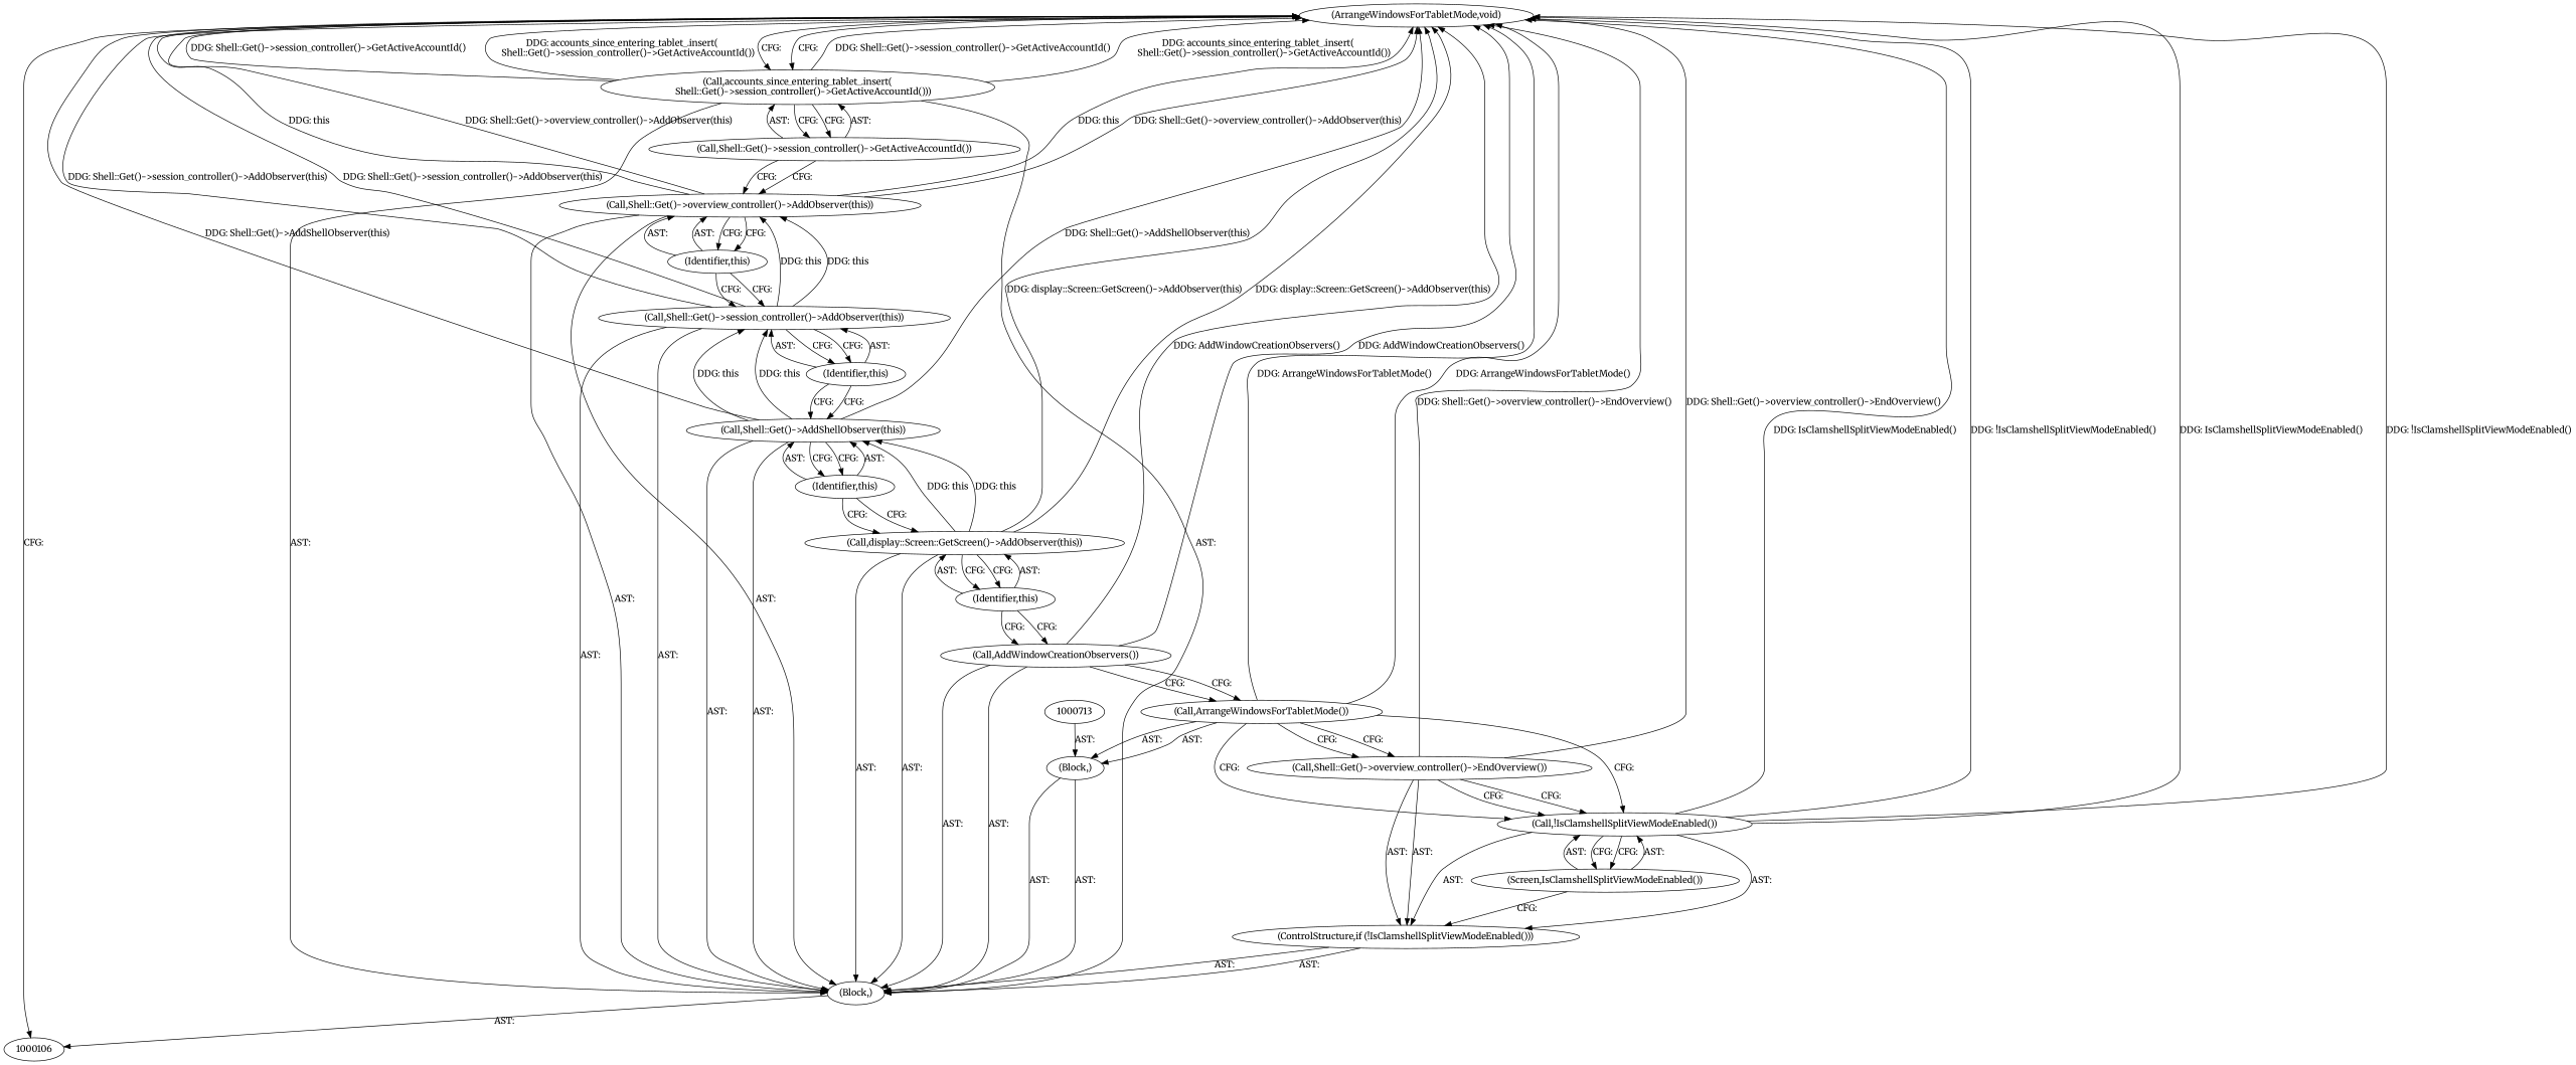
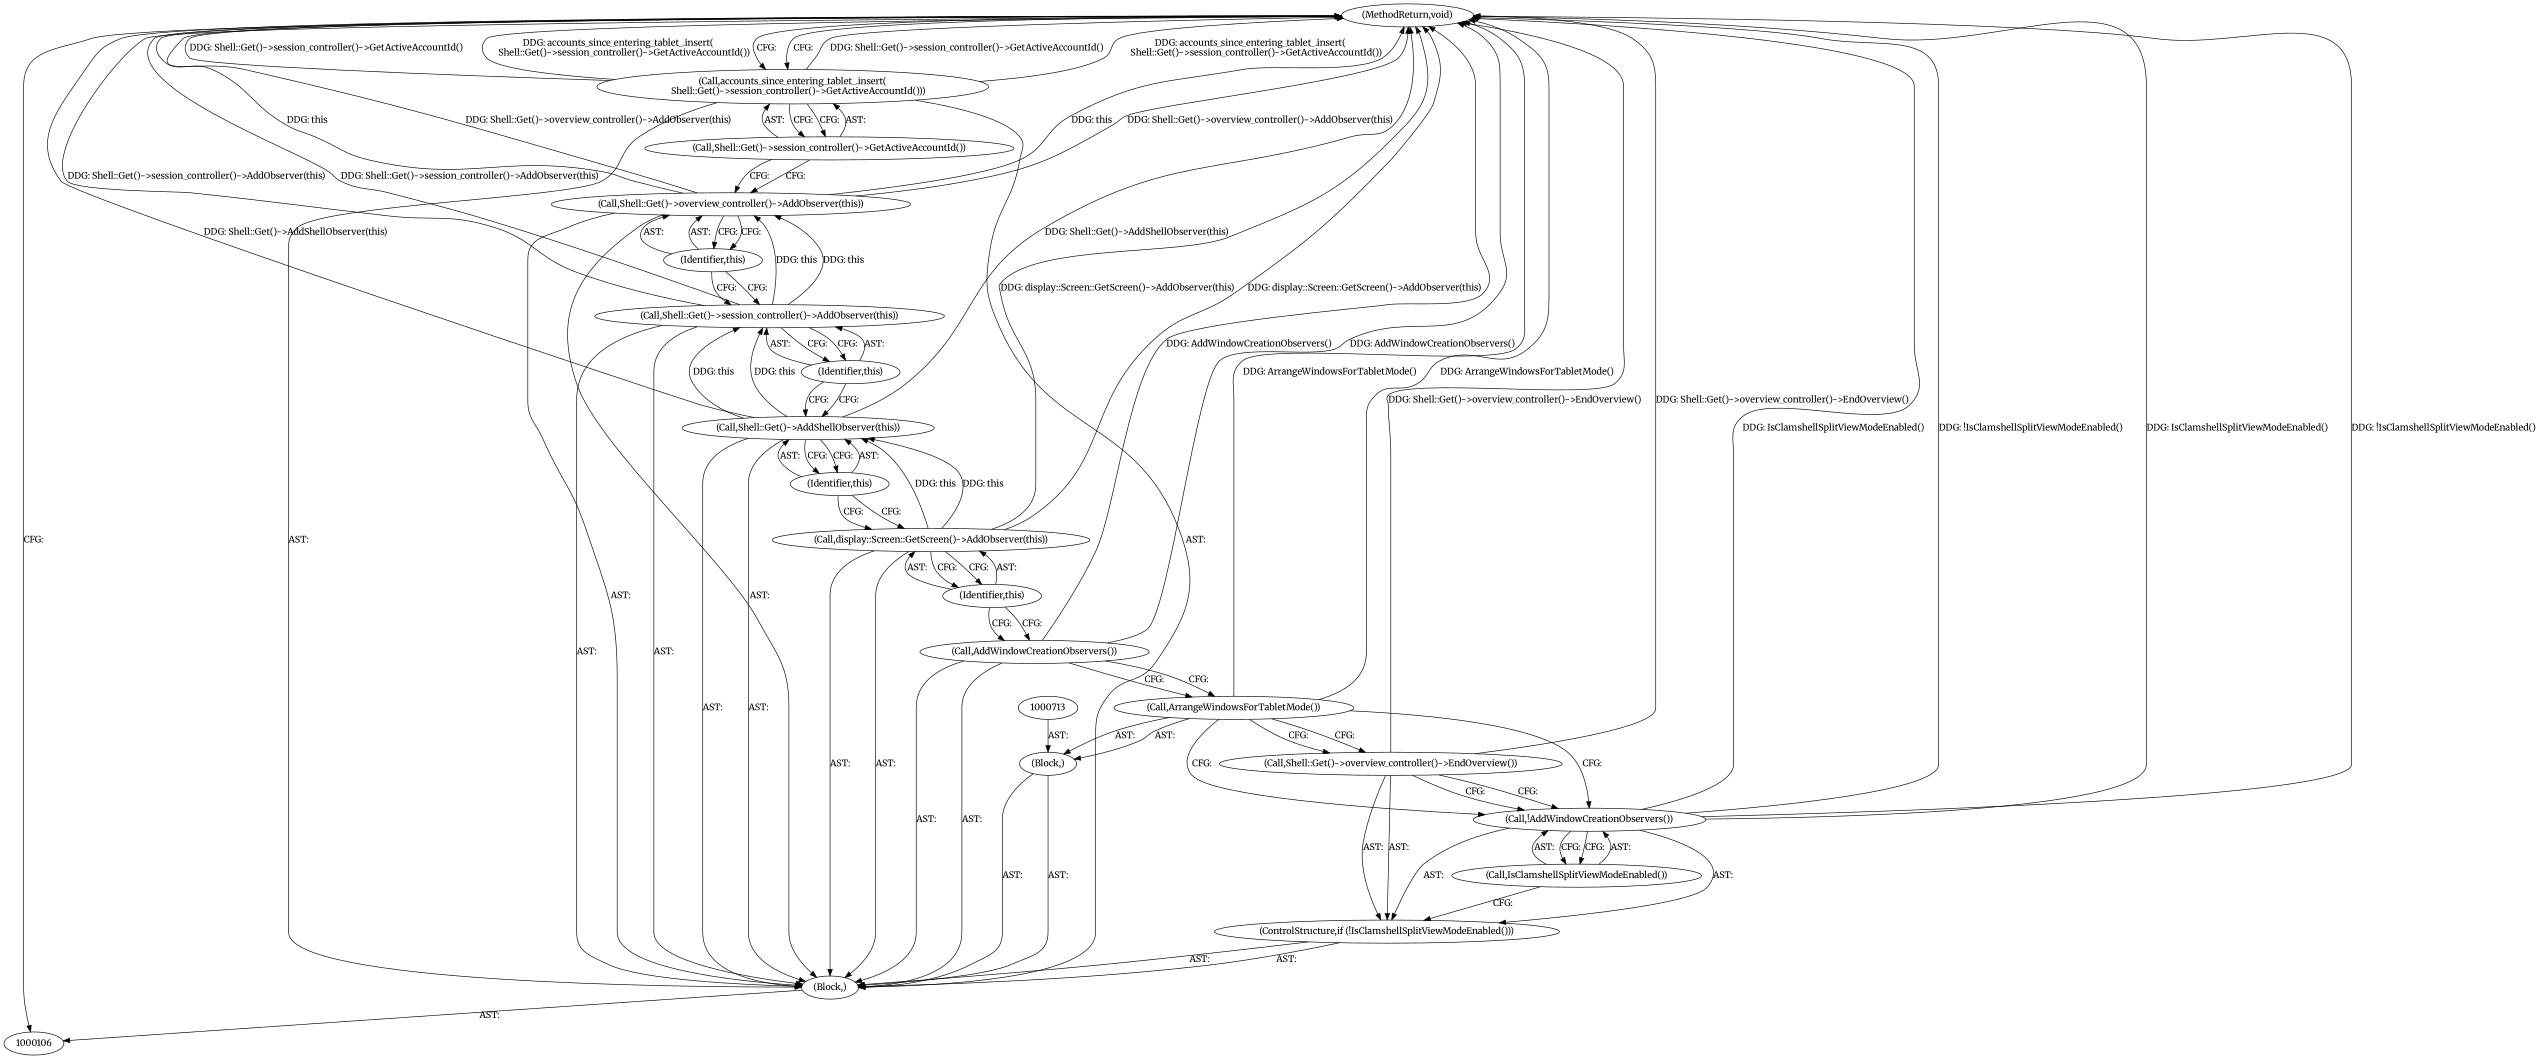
  digraph {
    fontname=Merriweather
    node [fontname=Merriweather]
    edge [fontname=Merriweather]
-   n1 [label="(ArrangeWindowsForTabletMode,void)"]
+   n1 [label="(MethodReturn,void)"]
    n2 [label="(Call,accounts_since_entering_tablet_.insert(\n      Shell::Get()->session_controller()->GetActiveAccountId()))"]
    1000106
    n4 [label="(Block,)"]
    n5 [label="(Call,Shell::Get()->session_controller()->GetActiveAccountId())"]
    n6 [label="(Block,)"]
    n7 [label="(Call,ArrangeWindowsForTabletMode())"]
-   n8 [label="(Call,!IsClamshellSplitViewModeEnabled())"]
+   n8 [label="(Call,!AddWindowCreationObservers())"]
    n9 [label="(Call,Shell::Get()->overview_controller()->EndOverview())"]
    n10 [label="(ControlStructure,if (!IsClamshellSplitViewModeEnabled()))"]
-   n11 [label="(Screen,IsClamshellSplitViewModeEnabled())"]
+   n11 [label="(Call,IsClamshellSplitViewModeEnabled())"]
    n12 [label="(Call,AddWindowCreationObservers())"]
    n13 [label="(Call,display::Screen::GetScreen()->AddObserver(this))"]
    n14 [label="(Identifier,this)"]
    n15 [label="(Call,Shell::Get()->AddShellObserver(this))"]
    n16 [label="(Identifier,this)"]
    n17 [label="(Call,Shell::Get()->session_controller()->AddObserver(this))"]
    n18 [label="(Identifier,this)"]
    n19 [label="(Call,Shell::Get()->overview_controller()->AddObserver(this))"]
    n20 [label="(Identifier,this)"]
    n21 [label=1000713]
    n1 -> n2 [label="CFG: "]
    n1 -> n2 [label="CFG: "]
    n1 -> 1000106 [label="CFG: "]
    n2 -> n1 [label="DDG: Shell::Get()->session_controller()->GetActiveAccountId()"]
    n2 -> n1 [label="DDG: accounts_since_entering_tablet_.insert(\n      Shell::Get()->session_controller()->GetActiveAccountId())"]
    n2 -> n1 [label="DDG: Shell::Get()->session_controller()->GetActiveAccountId()"]
    n2 -> n1 [label="DDG: accounts_since_entering_tablet_.insert(\n      Shell::Get()->session_controller()->GetActiveAccountId())"]
    n2 -> n4 [label="AST: "]
    n2 -> n4 [label="AST: "]
    n2 -> n5 [label="CFG: "]
    n2 -> n5 [label="CFG: "]
    n4 -> 1000106 [label="AST: "]
    n5 -> n2 [label="AST: "]
    n5 -> n2 [label="AST: "]
    n5 -> n19 [label="CFG: "]
    n5 -> n19 [label="CFG: "]
    n6 -> n4 [label="AST: "]
    n6 -> n4 [label="AST: "]
    n7 -> n1 [label="DDG: ArrangeWindowsForTabletMode()"]
    n7 -> n1 [label="DDG: ArrangeWindowsForTabletMode()"]
    n7 -> n6 [label="AST: "]
    n7 -> n6 [label="AST: "]
    n7 -> n8 [label="CFG: "]
    n7 -> n8 [label="CFG: "]
    n7 -> n9 [label="CFG: "]
    n7 -> n9 [label="CFG: "]
    n8 -> n1 [label="DDG: !IsClamshellSplitViewModeEnabled()"]
    n8 -> n1 [label="DDG: IsClamshellSplitViewModeEnabled()"]
    n8 -> n1 [label="DDG: !IsClamshellSplitViewModeEnabled()"]
    n8 -> n1 [label="DDG: IsClamshellSplitViewModeEnabled()"]
    n8 -> n10 [label="AST: "]
    n8 -> n10 [label="AST: "]
    n8 -> n11 [label="CFG: "]
    n8 -> n11 [label="CFG: "]
    n9 -> n1 [label="DDG: Shell::Get()->overview_controller()->EndOverview()"]
    n9 -> n1 [label="DDG: Shell::Get()->overview_controller()->EndOverview()"]
    n9 -> n8 [label="CFG: "]
    n9 -> n8 [label="CFG: "]
    n9 -> n10 [label="AST: "]
    n9 -> n10 [label="AST: "]
    n10 -> n4 [label="AST: "]
    n10 -> n4 [label="AST: "]
    n11 -> n8 [label="AST: "]
    n11 -> n8 [label="AST: "]
    n11 -> n10 [label="CFG: "]
    n12 -> n1 [label="DDG: AddWindowCreationObservers()"]
    n12 -> n1 [label="DDG: AddWindowCreationObservers()"]
    n12 -> n4 [label="AST: "]
    n12 -> n4 [label="AST: "]
    n12 -> n7 [label="CFG: "]
    n12 -> n7 [label="CFG: "]
    n13 -> n1 [label="DDG: display::Screen::GetScreen()->AddObserver(this)"]
    n13 -> n1 [label="DDG: display::Screen::GetScreen()->AddObserver(this)"]
    n13 -> n4 [label="AST: "]
    n13 -> n4 [label="AST: "]
    n13 -> n14 [label="CFG: "]
    n13 -> n14 [label="CFG: "]
    n13 -> n15 [label="DDG: this"]
    n13 -> n15 [label="DDG: this"]
    n14 -> n12 [label="CFG: "]
    n14 -> n12 [label="CFG: "]
    n14 -> n13 [label="AST: "]
    n14 -> n13 [label="AST: "]
    n15 -> n1 [label="DDG: Shell::Get()->AddShellObserver(this)"]
    n15 -> n1 [label="DDG: Shell::Get()->AddShellObserver(this)"]
    n15 -> n4 [label="AST: "]
    n15 -> n4 [label="AST: "]
    n15 -> n16 [label="CFG: "]
    n15 -> n16 [label="CFG: "]
    n15 -> n17 [label="DDG: this"]
    n15 -> n17 [label="DDG: this"]
    n16 -> n13 [label="CFG: "]
    n16 -> n13 [label="CFG: "]
    n16 -> n15 [label="AST: "]
    n16 -> n15 [label="AST: "]
    n17 -> n1 [label="DDG: Shell::Get()->session_controller()->AddObserver(this)"]
    n17 -> n1 [label="DDG: Shell::Get()->session_controller()->AddObserver(this)"]
    n17 -> n4 [label="AST: "]
    n17 -> n4 [label="AST: "]
    n17 -> n18 [label="CFG: "]
    n17 -> n18 [label="CFG: "]
    n17 -> n19 [label="DDG: this"]
    n17 -> n19 [label="DDG: this"]
    n18 -> n15 [label="CFG: "]
    n18 -> n15 [label="CFG: "]
    n18 -> n17 [label="AST: "]
    n18 -> n17 [label="AST: "]
    n19 -> n1 [label="DDG: this"]
    n19 -> n1 [label="DDG: Shell::Get()->overview_controller()->AddObserver(this)"]
    n19 -> n1 [label="DDG: this"]
    n19 -> n1 [label="DDG: Shell::Get()->overview_controller()->AddObserver(this)"]
    n19 -> n4 [label="AST: "]
    n19 -> n4 [label="AST: "]
    n19 -> n20 [label="CFG: "]
    n19 -> n20 [label="CFG: "]
    n20 -> n17 [label="CFG: "]
    n20 -> n17 [label="CFG: "]
    n20 -> n19 [label="AST: "]
    n20 -> n19 [label="AST: "]
    n21 -> n6 [label="AST: "]
  }
